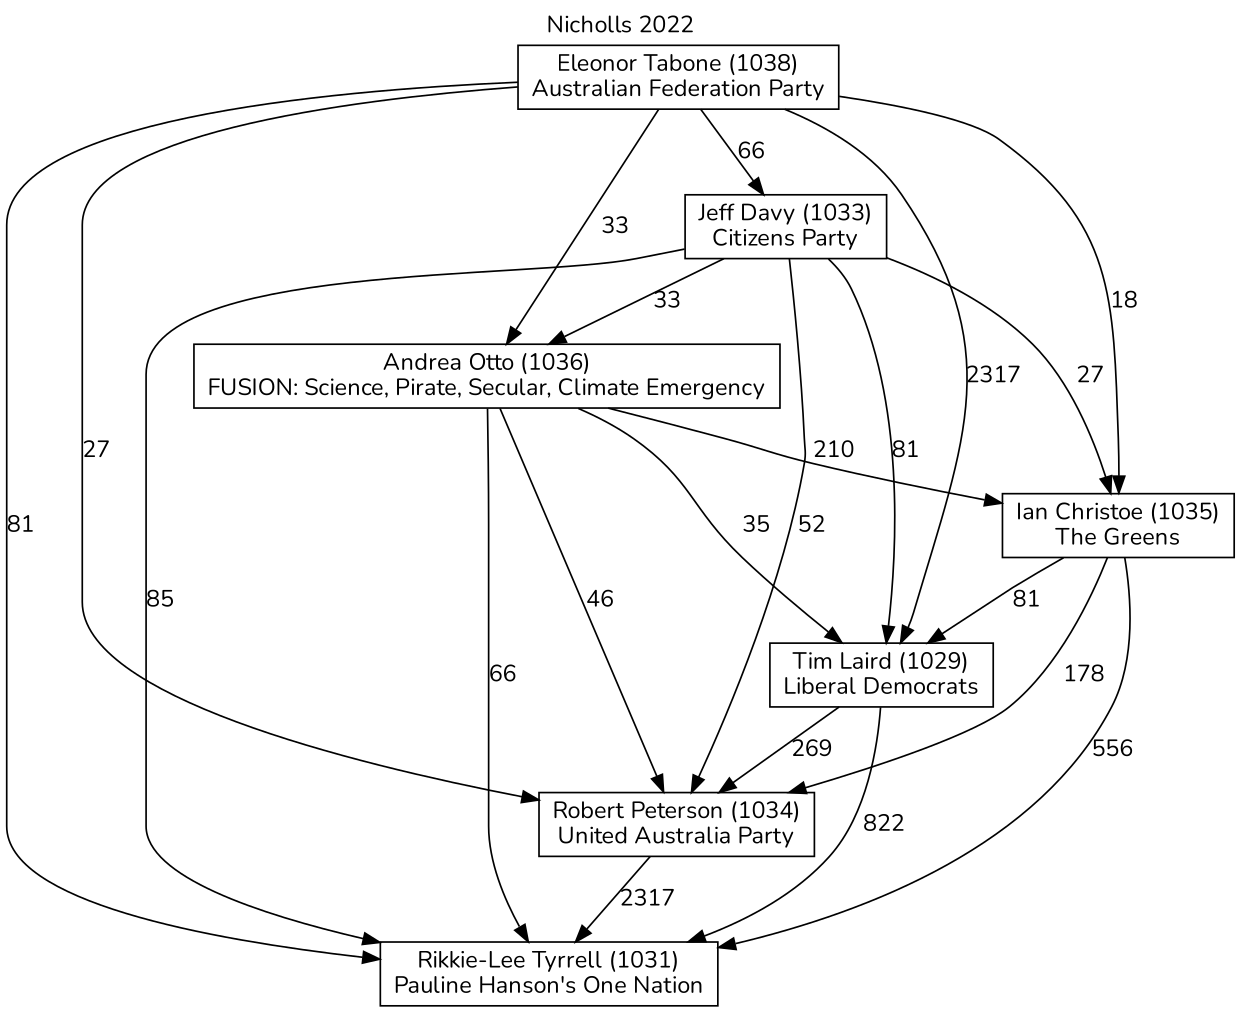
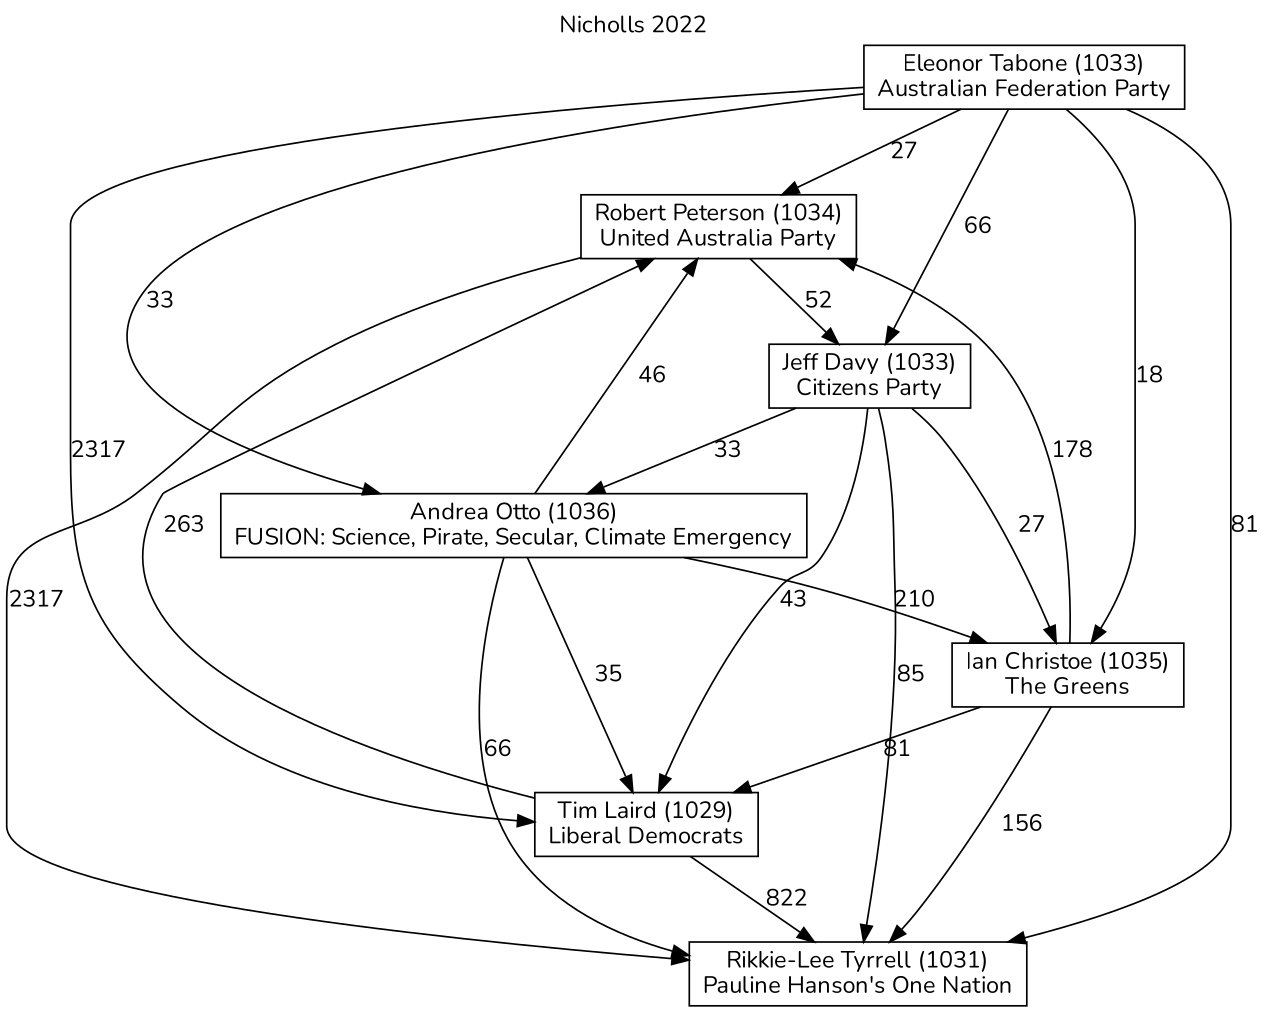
  digraph {
    fontname=Nunito
    label="Nicholls 2022"
    labelloc=t
    mclimit=10
    node [fontname=Nunito shape=box]
    edge [fontname=Nunito]
    n1 [label="Rikkie-Lee Tyrrell (1031)\nPauline Hanson's One Nation"]
    n2 [label="Robert Peterson (1034)\nUnited Australia Party"]
    n3 [label="Tim Laird (1029)\nLiberal Democrats"]
    n4 [label="Ian Christoe (1035)\nThe Greens"]
    n5 [label="Andrea Otto (1036)\nFUSION: Science, Pirate, Secular, Climate Emergency"]
    n6 [label="Jeff Davy (1033)\nCitizens Party"]
-   n7 [label="Eleonor Tabone (1038)\nAustralian Federation Party"]
+   n7 [label="Eleonor Tabone (1033)\nAustralian Federation Party"]
    n2 -> n1 [label=2317]
    n3 -> n1 [label=822]
-   n3 -> n2 [label=269]
-   n4 -> n1 [label=556]
+   n3 -> n2 [label=263]
+   n4 -> n1 [label=156]
    n4 -> n2 [label=178]
    n4 -> n3 [label=81]
    n5 -> n1 [label=66]
    n5 -> n2 [label=46]
    n5 -> n3 [label=35]
    n5 -> n4 [label=210]
    n6 -> n1 [label=85]
-   n6 -> n2 [label=52]
-   n6 -> n3 [label=81]
+   n2 -> n6 [label=52]
+   n6 -> n3 [label=43]
    n6 -> n4 [label=27]
    n6 -> n5 [label=33]
    n7 -> n1 [label=81]
    n7 -> n2 [label=27]
    n7 -> n3 [label=2317]
    n7 -> n4 [label=18]
    n7 -> n5 [label=33]
    n7 -> n6 [label=66]
  }
